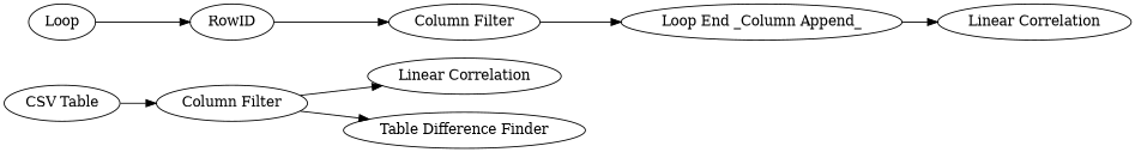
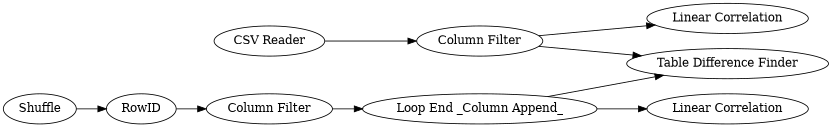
  digraph {
    rankdir=LR
-   n1 [label="CSV Table"]
+   n1 [label="CSV Reader"]
    n2 [label="Column Filter"]
    n3 [label="Linear Correlation"]
    n4 [label="Table Difference Finder"]
-   n5 [label=Loop]
+   n5 [label=Shuffle]
    n6 [label=RowID]
    n7 [label="Column Filter"]
    n8 [label="Loop End _Column Append_"]
    n9 [label="Linear Correlation"]
    n1 -> n2
    n2 -> n3
    n2 -> n4
    n5 -> n6
    n6 -> n7
    n7 -> n8
+   n8 -> n4
    n8 -> n9
  }
